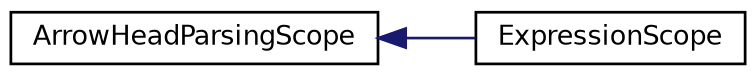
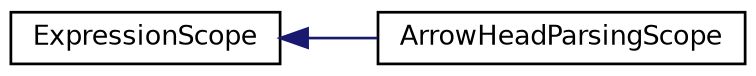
  digraph {
    rankdir=LR
    node [color=black fillcolor=white fontname=Helvetica fontsize=10 shape=record style=filled]
    n1 [height=0.2 label=ExpressionScope width=0.4]
    n2 [height=0.2 label=ArrowHeadParsingScope width=0.4]
-   n2 -> n1 [color=midnightblue dir=back fontname=Helvetica fontsize=10 labelfontname=Helvetica labelfontsize=10 style=solid]
+   n1 -> n2 [color=midnightblue dir=back fontname=Helvetica fontsize=10 labelfontname=Helvetica labelfontsize=10 style=solid]
  }
